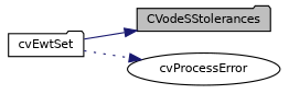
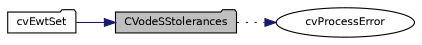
  digraph {
    rankdir=LR
    node [color=black fillcolor=white fontname=Helvetica fontsize=10 shape=folder style=filled]
    edge [color=midnightblue fontname=Helvetica fontsize=10 labelfontname=Helvetica labelfontsize=10]
    n1 [fillcolor=grey75 fontcolor=black height=0.2 label=CVodeSStolerances width=0.4]
    n2 [height=0.2 label=cvProcessError shape=ellipse width=0.4]
    n3 [height=0.2 label=cvEwtSet width=0.4]
-   n3 -> n2 [style=dotted]
+   n1 -> n2 [style=dotted]
    n3 -> n1 [style=solid]
  }
